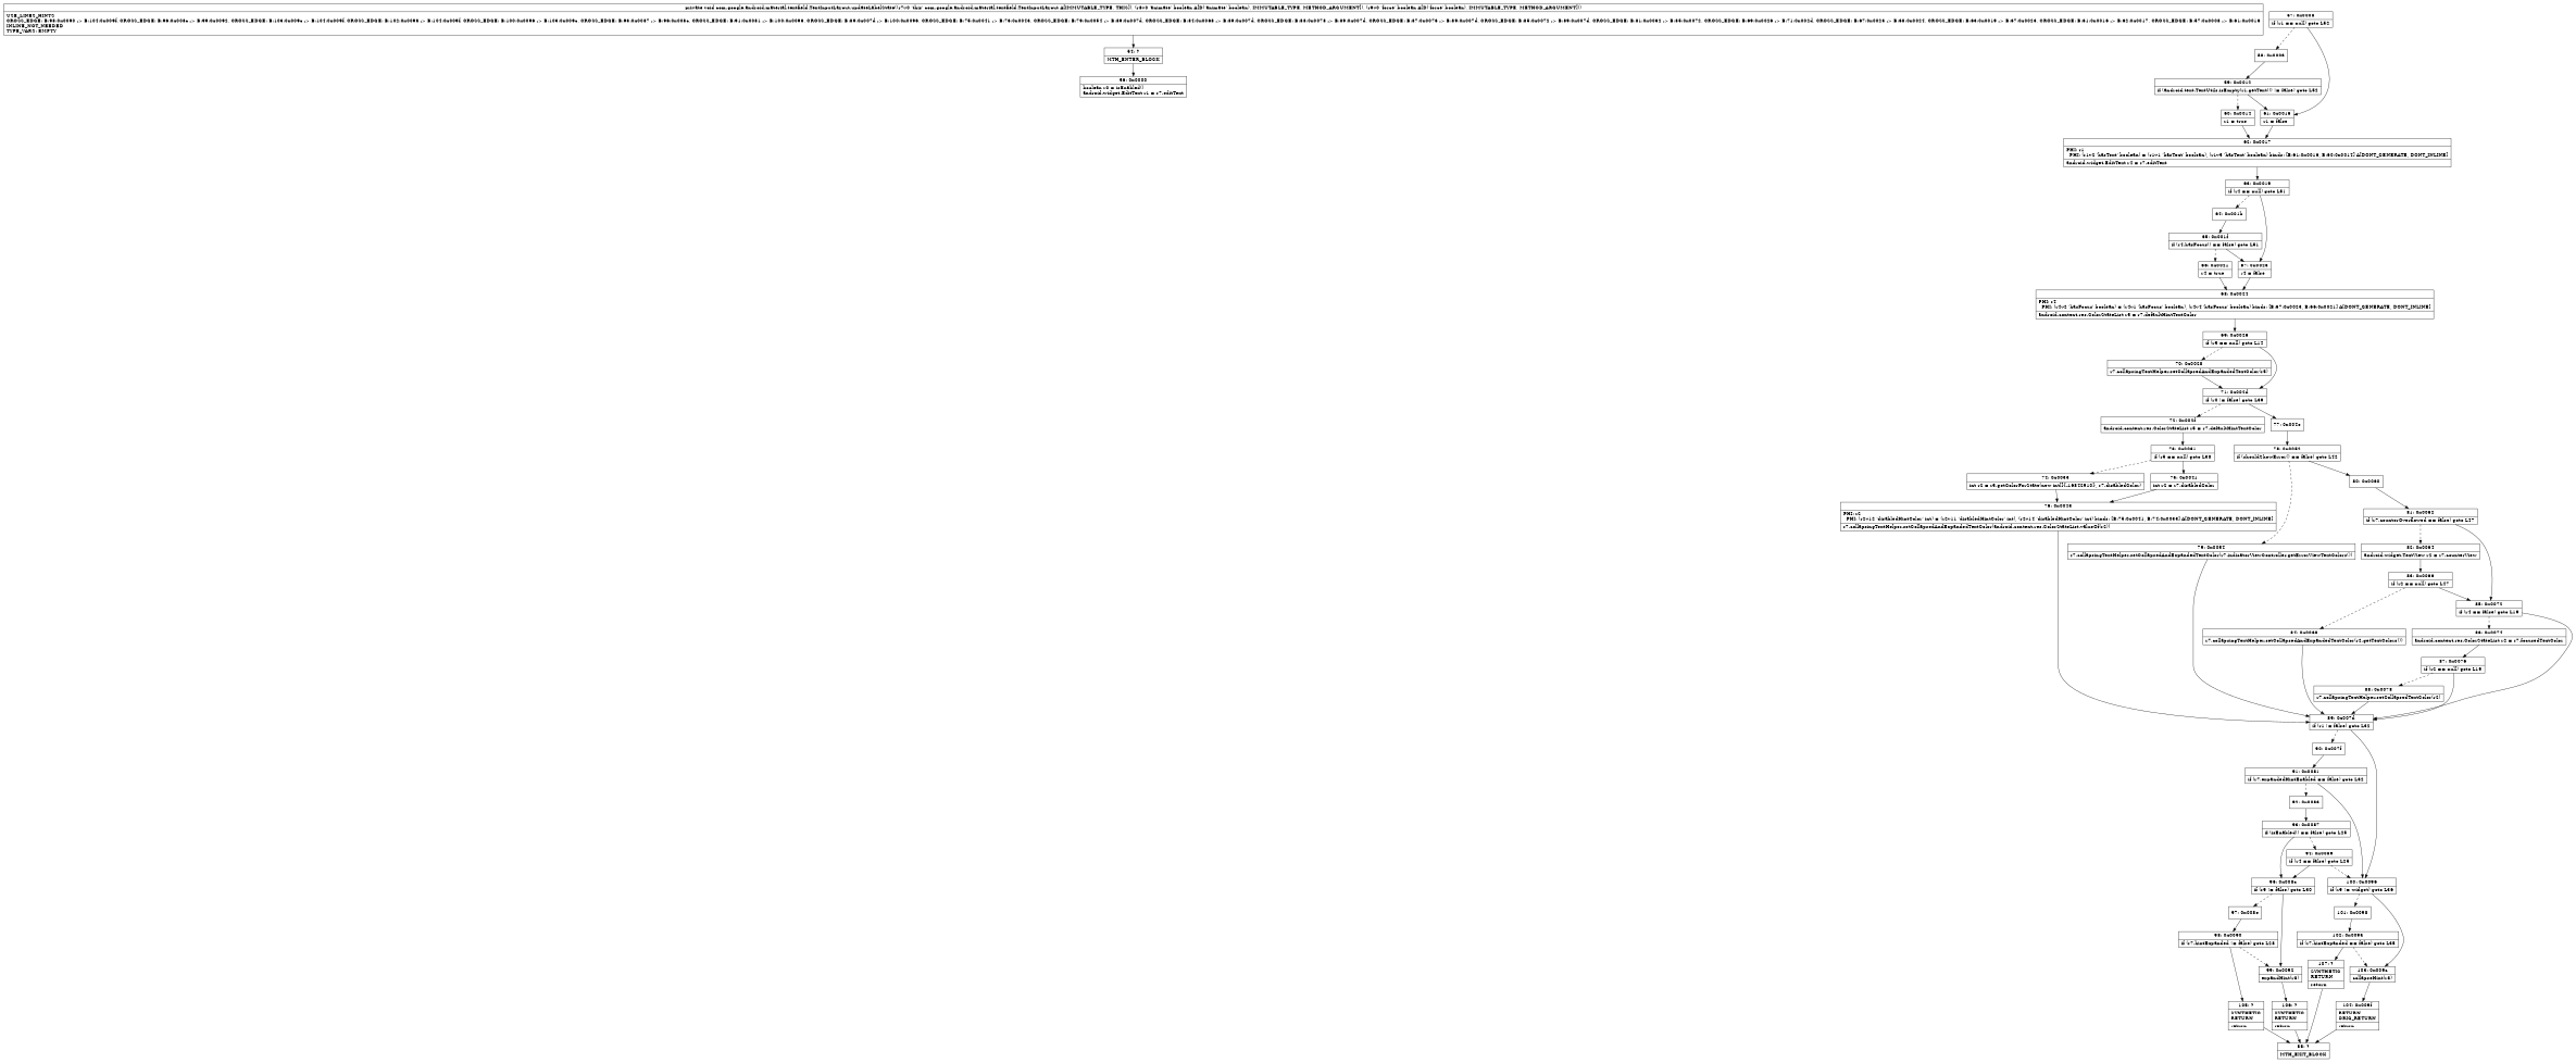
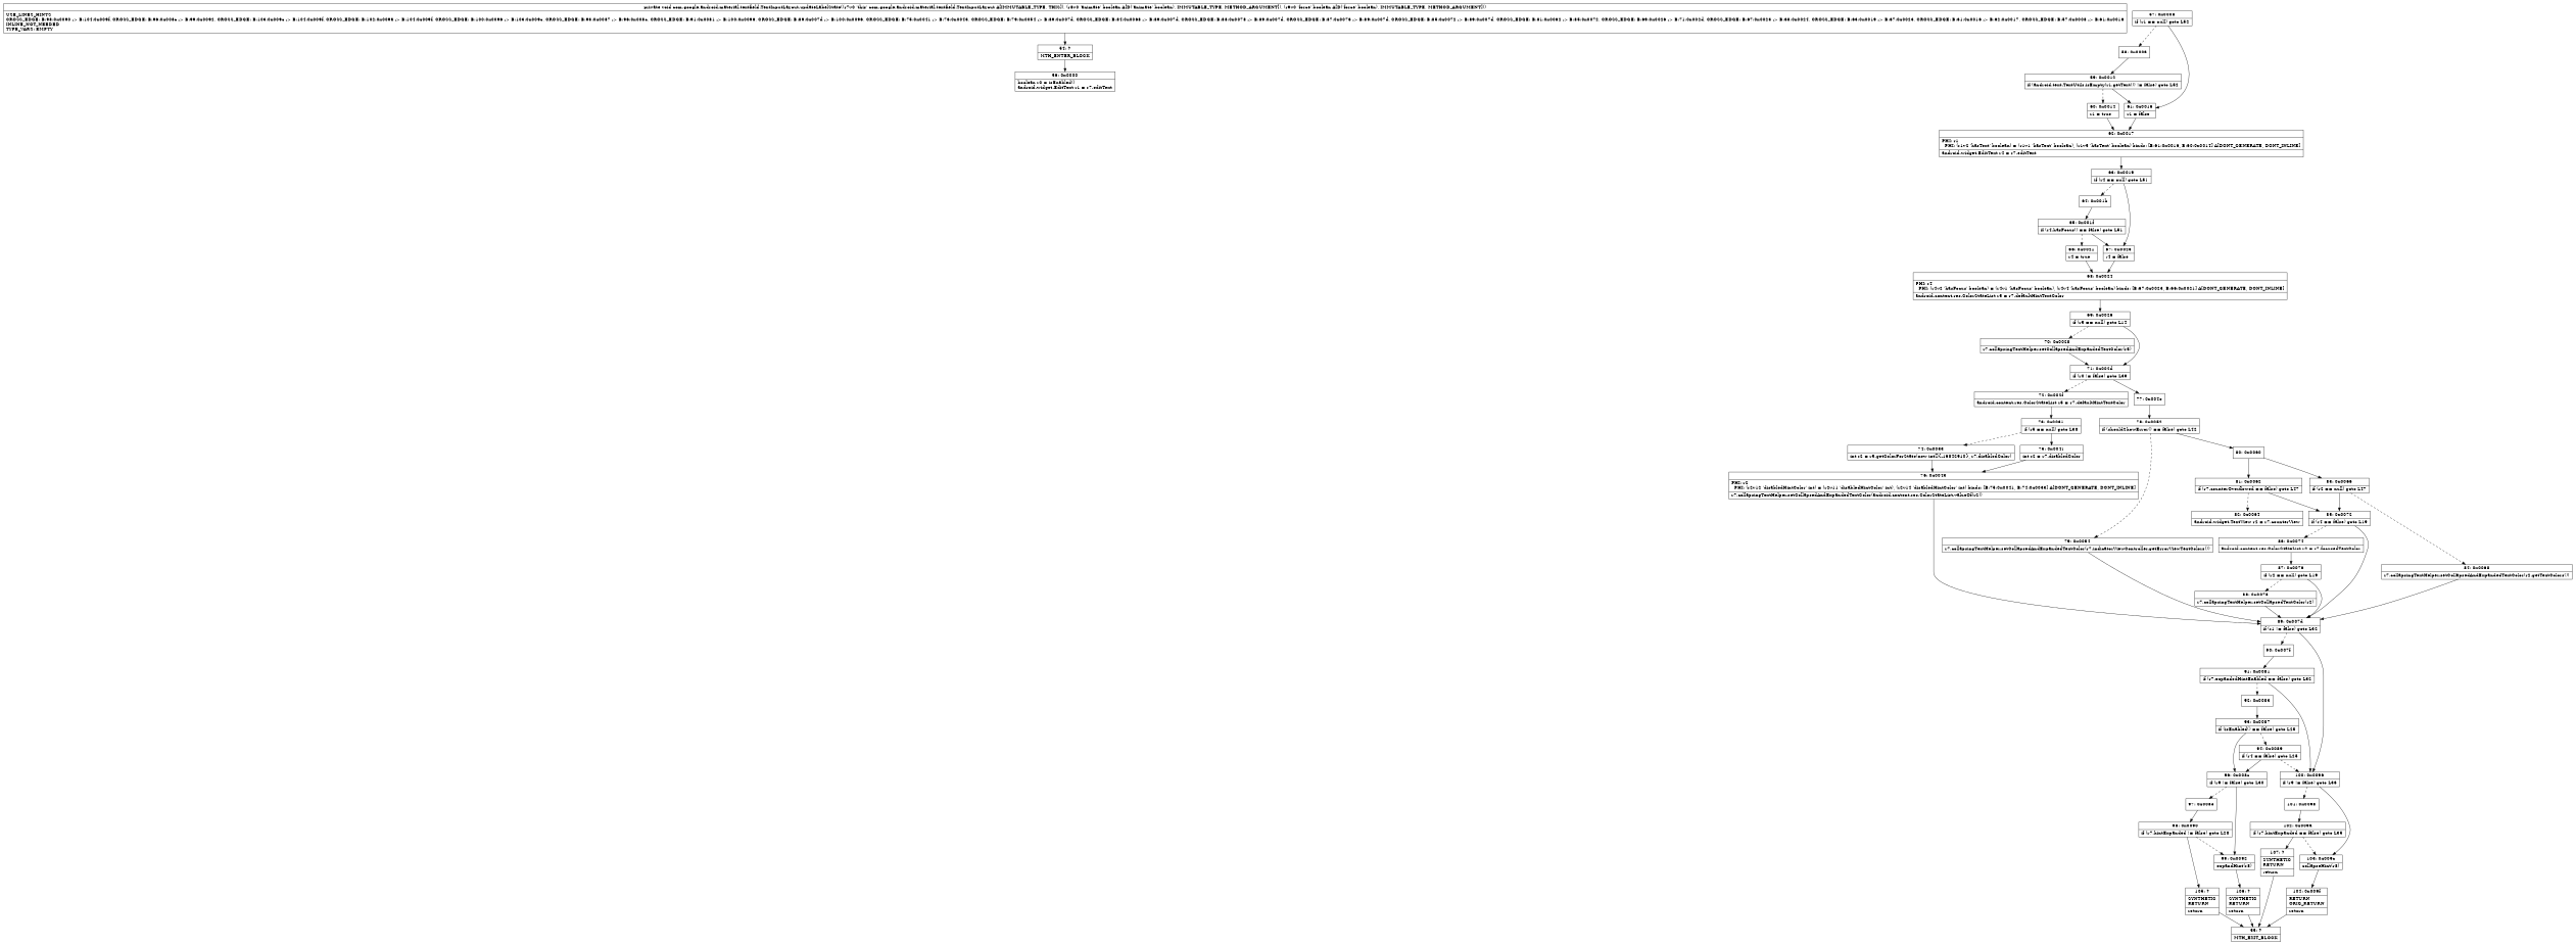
  digraph {
    node [shape=record]
    n1 [label="{54\:\ ?|MTH_ENTER_BLOCK\l}"]
    n2 [label="{56\:\ 0x0000|boolean r0 = isEnabled()\landroid.widget.EditText r1 = r7.editText\l}"]
    n3 [label="{57\:\ 0x0008|if (r1 == null) goto L52\l}"]
    n4 [label="{58\:\ 0x000a}"]
    n5 [label="{61\:\ 0x0016|r1 = false\l}"]
    n6 [label="{59\:\ 0x0012|if (android.text.TextUtils.isEmpty(r1.getText()) != false) goto L52\l}"]
    n7 [label="{62\:\ 0x0017|PHI: r1 \l  PHI: (r1v2 'hasText' boolean) = (r1v1 'hasText' boolean), (r1v5 'hasText' boolean) binds: [B:61:0x0016, B:60:0x0014] A[DONT_GENERATE, DONT_INLINE]\l|android.widget.EditText r4 = r7.editText\l}"]
    n8 [label="{60\:\ 0x0014|r1 = true\l}"]
    n9 [label="{63\:\ 0x0019|if (r4 == null) goto L51\l}"]
    n10 [label="{64\:\ 0x001b}"]
    n11 [label="{67\:\ 0x0023|r4 = false\l}"]
    n12 [label="{65\:\ 0x001f|if (r4.hasFocus() == false) goto L51\l}"]
    n13 [label="{68\:\ 0x0024|PHI: r4 \l  PHI: (r4v2 'hasFocus' boolean) = (r4v1 'hasFocus' boolean), (r4v4 'hasFocus' boolean) binds: [B:67:0x0023, B:66:0x0021] A[DONT_GENERATE, DONT_INLINE]\l|android.content.res.ColorStateList r5 = r7.defaultHintTextColor\l}"]
    n14 [label="{66\:\ 0x0021|r4 = true\l}"]
    n15 [label="{69\:\ 0x0026|if (r5 == null) goto L14\l}"]
    n16 [label="{70\:\ 0x0028|r7.collapsingTextHelper.setCollapsedAndExpandedTextColor(r5)\l}"]
    n17 [label="{71\:\ 0x002d|if (r0 != false) goto L39\l}"]
    n18 [label="{72\:\ 0x002f|android.content.res.ColorStateList r5 = r7.defaultHintTextColor\l}"]
    n19 [label="{77\:\ 0x004e}"]
    n20 [label="{73\:\ 0x0031|if (r5 == null) goto L38\l}"]
    n21 [label="{78\:\ 0x0052|if (shouldShowError() == false) goto L42\l}"]
    n22 [label="{74\:\ 0x0033|int r2 = r5.getColorForState(new int[]\{\-16842910\}, r7.disabledColor)\l}"]
    n23 [label="{75\:\ 0x0041|int r2 = r7.disabledColor\l}"]
    n24 [label="{76\:\ 0x0043|PHI: r2 \l  PHI: (r2v12 'disabledHintColor' int) = (r2v11 'disabledHintColor' int), (r2v14 'disabledHintColor' int) binds: [B:75:0x0041, B:74:0x0033] A[DONT_GENERATE, DONT_INLINE]\l|r7.collapsingTextHelper.setCollapsedAndExpandedTextColor(android.content.res.ColorStateList.valueOf(r2))\l}"]
    n25 [label="{89\:\ 0x007d|if (r1 != false) goto L32\l}"]
    n26 [label="{90\:\ 0x007f}"]
-   n27 [label="{100\:\ 0x0096|if (r9 != widget) goto L36\l}"]
+   n27 [label="{100\:\ 0x0096|if (r9 != false) goto L36\l}"]
    n28 [label="{91\:\ 0x0081|if (r7.expandedHintEnabled == false) goto L32\l}"]
    n29 [label="{101\:\ 0x0098}"]
    n30 [label="{103\:\ 0x009c|collapseHint(r8)\l}"]
    n31 [label="{92\:\ 0x0083}"]
    n32 [label="{93\:\ 0x0087|if (isEnabled() == false) goto L25\l}"]
    n33 [label="{94\:\ 0x0089|if (r4 == false) goto L25\l}"]
    n34 [label="{96\:\ 0x008c|if (r9 != false) goto L30\l}"]
    n35 [label="{97\:\ 0x008e}"]
    n36 [label="{99\:\ 0x0092|expandHint(r8)\l}"]
    n37 [label="{98\:\ 0x0090|if (r7.hintExpanded != false) goto L28\l}"]
    n38 [label="{106\:\ ?|SYNTHETIC\lRETURN\l|return\l}"]
    n39 [label="{105\:\ ?|SYNTHETIC\lRETURN\l|return\l}"]
    n40 [label="{55\:\ ?|MTH_EXIT_BLOCK\l}"]
    n41 [label="{102\:\ 0x009a|if (r7.hintExpanded == false) goto L35\l}"]
    n42 [label="{104\:\ 0x009f|RETURN\lORIG_RETURN\l|return\l}"]
    n43 [label="{107\:\ ?|SYNTHETIC\lRETURN\l|return\l}"]
    n44 [label="{79\:\ 0x0054|r7.collapsingTextHelper.setCollapsedAndExpandedTextColor(r7.indicatorViewController.getErrorViewTextColors())\l}"]
    n45 [label="{80\:\ 0x0060}"]
    n46 [label="{81\:\ 0x0062|if (r7.counterOverflowed == false) goto L47\l}"]
    n47 [label="{82\:\ 0x0064|android.widget.TextView r2 = r7.counterView\l}"]
    n48 [label="{85\:\ 0x0072|if (r4 == false) goto L19\l}"]
    n49 [label="{83\:\ 0x0066|if (r2 == null) goto L47\l}"]
    n50 [label="{86\:\ 0x0074|android.content.res.ColorStateList r2 = r7.focusedTextColor\l}"]
    n51 [label="{84\:\ 0x0068|r7.collapsingTextHelper.setCollapsedAndExpandedTextColor(r2.getTextColors())\l}"]
    n52 [label="{87\:\ 0x0076|if (r2 == null) goto L19\l}"]
    n53 [label="{88\:\ 0x0078|r7.collapsingTextHelper.setCollapsedTextColor(r2)\l}"]
    n54 [label="{private void com.google.android.material.textfield.TextInputLayout.updateLabelState((r7v0 'this' com.google.android.material.textfield.TextInputLayout A[IMMUTABLE_TYPE, THIS]), (r8v0 'animate' boolean A[D('animate' boolean), IMMUTABLE_TYPE, METHOD_ARGUMENT]), (r9v0 'force' boolean A[D('force' boolean), IMMUTABLE_TYPE, METHOD_ARGUMENT]))  | USE_LINES_HINTS\lCROSS_EDGE: B:98:0x0090 \-\> B:104:0x009f, CROSS_EDGE: B:96:0x008c \-\> B:99:0x0092, CROSS_EDGE: B:103:0x009c \-\> B:104:0x009f, CROSS_EDGE: B:102:0x009a \-\> B:104:0x009f, CROSS_EDGE: B:100:0x0096 \-\> B:103:0x009c, CROSS_EDGE: B:93:0x0087 \-\> B:96:0x008c, CROSS_EDGE: B:91:0x0081 \-\> B:100:0x0096, CROSS_EDGE: B:89:0x007d \-\> B:100:0x0096, CROSS_EDGE: B:75:0x0041 \-\> B:76:0x0043, CROSS_EDGE: B:79:0x0054 \-\> B:89:0x007d, CROSS_EDGE: B:84:0x0068 \-\> B:89:0x007d, CROSS_EDGE: B:88:0x0078 \-\> B:89:0x007d, CROSS_EDGE: B:87:0x0076 \-\> B:89:0x007d, CROSS_EDGE: B:85:0x0072 \-\> B:89:0x007d, CROSS_EDGE: B:81:0x0062 \-\> B:85:0x0072, CROSS_EDGE: B:69:0x0026 \-\> B:71:0x002d, CROSS_EDGE: B:67:0x0023 \-\> B:68:0x0024, CROSS_EDGE: B:63:0x0019 \-\> B:67:0x0023, CROSS_EDGE: B:61:0x0016 \-\> B:62:0x0017, CROSS_EDGE: B:57:0x0008 \-\> B:61:0x0016\lINLINE_NOT_NEEDED\lTYPE_VARS: EMPTY\l}"]
    n1 -> n2
    n3 -> n4 [style=dashed]
    n3 -> n5
    n4 -> n6
    n5 -> n7
    n6 -> n5
    n6 -> n8 [style=dashed]
    n7 -> n9
    n8 -> n7
    n9 -> n10 [style=dashed]
    n9 -> n11
    n10 -> n12
    n11 -> n13
    n12 -> n11
    n12 -> n14 [style=dashed]
    n13 -> n15
    n14 -> n13
    n15 -> n16 [style=dashed]
    n15 -> n17
    n16 -> n17
    n17 -> n18 [style=dashed]
    n17 -> n19
    n18 -> n20
    n19 -> n21
    n20 -> n22 [style=dashed]
    n20 -> n23
    n21 -> n44 [style=dashed]
    n21 -> n45
    n22 -> n24
    n23 -> n24
    n24 -> n25
    n25 -> n26 [style=dashed]
    n25 -> n27
    n26 -> n28
    n27 -> n29 [style=dashed]
    n27 -> n30
    n28 -> n27
    n28 -> n31 [style=dashed]
    n29 -> n41
    n30 -> n42
    n31 -> n32
    n32 -> n33 [style=dashed]
    n32 -> n34
    n33 -> n27 [style=dashed]
    n33 -> n34
    n34 -> n35 [style=dashed]
    n34 -> n36
    n35 -> n37
    n36 -> n38
    n37 -> n36 [style=dashed]
    n37 -> n39
    n38 -> n40
    n39 -> n40
    n41 -> n30 [style=dashed]
    n41 -> n43
    n42 -> n40
    n43 -> n40
    n44 -> n25
    n45 -> n46
    n46 -> n47 [style=dashed]
    n46 -> n48
-   n47 -> n49
+   n45 -> n49
    n48 -> n25
    n48 -> n50 [style=dashed]
    n49 -> n48
    n49 -> n51 [style=dashed]
    n50 -> n52
    n51 -> n25
    n52 -> n25
    n52 -> n53 [style=dashed]
    n53 -> n25
    n54 -> n1
  }
